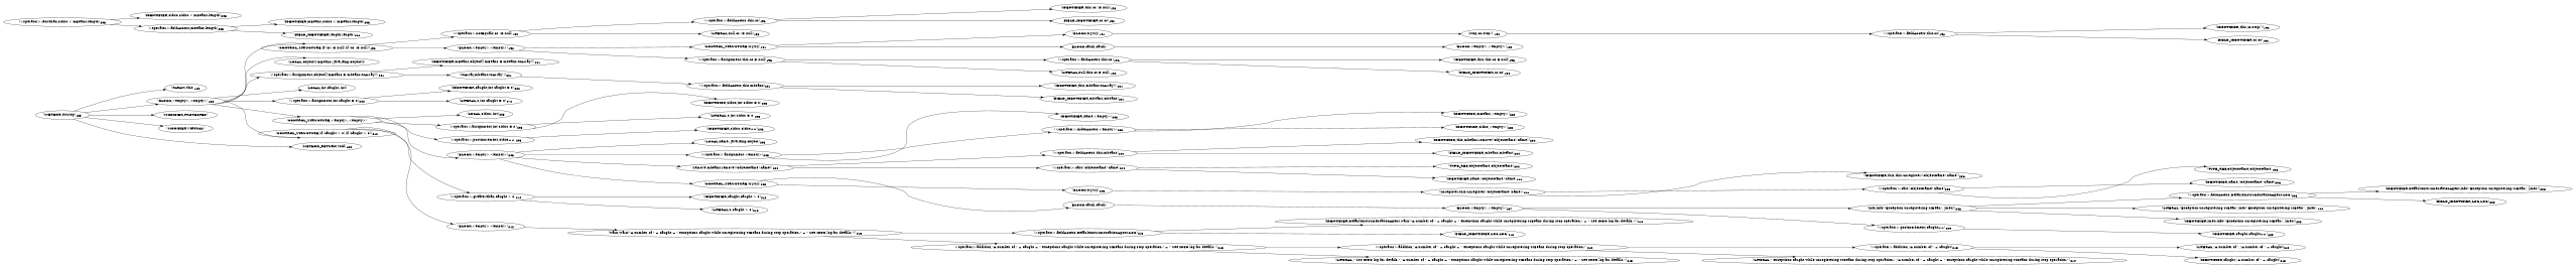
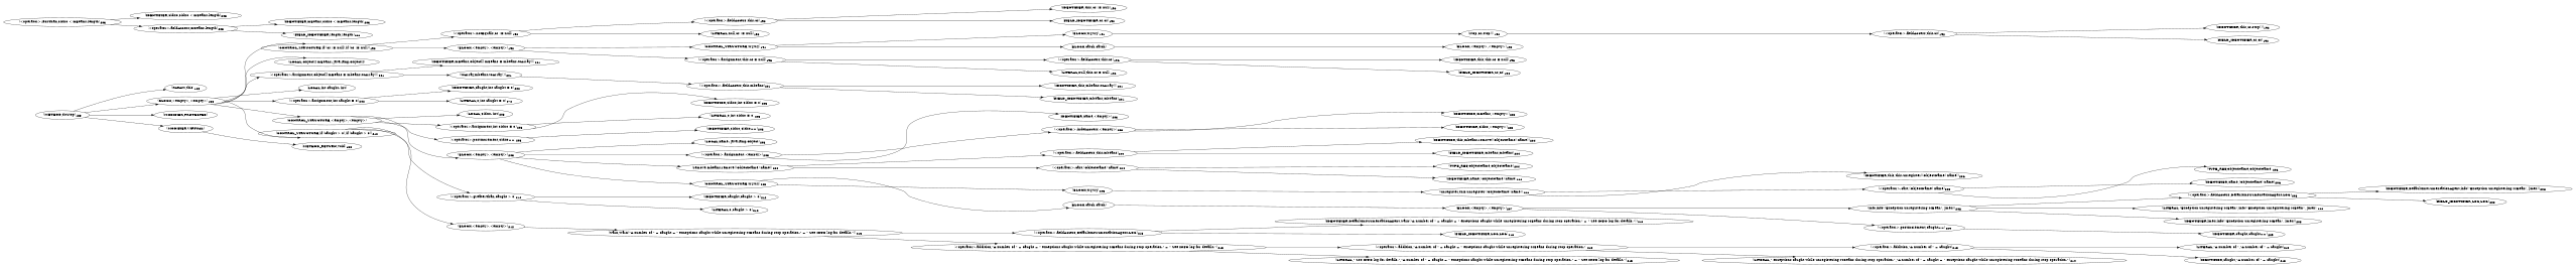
  digraph {
    rankdir=LR
    n1 [label=<(METHOD,doStop)<SUB>188</SUB>>]
    n2 [label=<(PARAM,this)<SUB>188</SUB>>]
    n3 [label=<(BLOCK,&lt;empty&gt;,&lt;empty&gt;)<SUB>188</SUB>>]
    n4 [label=<(MODIFIER,PROTECTED)>]
    n5 [label=<(MODIFIER,VIRTUAL)>]
    n6 [label=<(METHOD_RETURN,void)<SUB>188</SUB>>]
    n7 [label=<(CONTROL_STRUCTURE,if (cs != null),if (cs != null))<SUB>190</SUB>>]
    n8 [label=<(LOCAL,Object[] mBeans: java.lang.Object[])>]
    n9 [label=<(&lt;operator&gt;.assignment,Object[] mBeans = mbeans.toArray())<SUB>201</SUB>>]
    n10 [label=<(LOCAL,int caught: int)>]
    n11 [label=<(&lt;operator&gt;.assignment,int caught = 0)<SUB>202</SUB>>]
    n12 [label=<(CONTROL_STRUCTURE,&lt;empty&gt;,&lt;empty&gt;)>]
    n13 [label=<(CONTROL_STRUCTURE,if (caught &gt; 0),if (caught &gt; 0))<SUB>212</SUB>>]
    n14 [label=<(&lt;operator&gt;.notEquals,cs != null)<SUB>190</SUB>>]
    n15 [label=<(BLOCK,&lt;empty&gt;,&lt;empty&gt;)<SUB>190</SUB>>]
    n16 [label=<(IDENTIFIER,mBeans,Object[] mBeans = mbeans.toArray())<SUB>201</SUB>>]
    n17 [label=<(toArray,mbeans.toArray())<SUB>201</SUB>>]
    n18 [label=<(IDENTIFIER,caught,int caught = 0)<SUB>202</SUB>>]
    n19 [label=<(LITERAL,0,int caught = 0)<SUB>272</SUB>>]
    n20 [label=<(LOCAL,$idx0: int)<SUB>203</SUB>>]
    n21 [label=<(&lt;operator&gt;.assignment,int $idx0 = 0)<SUB>203</SUB>>]
    n22 [label=<(&lt;operator&gt;.postIncrement,$idx0++)<SUB>203</SUB>>]
    n23 [label=<(BLOCK,&lt;empty&gt;,&lt;empty&gt;)<SUB>203</SUB>>]
    n24 [label=<(&lt;operator&gt;.greaterThan,caught &gt; 0)<SUB>212</SUB>>]
    n25 [label=<(BLOCK,&lt;empty&gt;,&lt;empty&gt;)<SUB>212</SUB>>]
    n26 [label=<(&lt;operator&gt;.fieldAccess,this.cs)<SUB>190</SUB>>]
    n27 [label=<(LITERAL,null,cs != null)<SUB>190</SUB>>]
    n28 [label=<(CONTROL_STRUCTURE,try,try)<SUB>191</SUB>>]
    n29 [label=<(&lt;operator&gt;.assignment,this.cs = null)<SUB>196</SUB>>]
    n30 [label=<(IDENTIFIER,this,cs != null)<SUB>190</SUB>>]
    n31 [label=<(FIELD_IDENTIFIER,cs,cs)<SUB>190</SUB>>]
    n32 [label=<(BLOCK,try,try)<SUB>191</SUB>>]
    n33 [label=<(BLOCK,catch,catch)>]
    n34 [label=<(&lt;operator&gt;.fieldAccess,this.cs)<SUB>196</SUB>>]
    n35 [label=<(LITERAL,null,this.cs = null)<SUB>196</SUB>>]
    n36 [label=<(stop,cs.stop())<SUB>192</SUB>>]
    n37 [label=<(BLOCK,&lt;empty&gt;,&lt;empty&gt;)<SUB>193</SUB>>]
    n38 [label=<(&lt;operator&gt;.fieldAccess,this.cs)<SUB>192</SUB>>]
    n39 [label=<(IDENTIFIER,this,cs.stop())<SUB>192</SUB>>]
    n40 [label=<(FIELD_IDENTIFIER,cs,cs)<SUB>192</SUB>>]
    n41 [label=<(IDENTIFIER,this,this.cs = null)<SUB>196</SUB>>]
    n42 [label=<(FIELD_IDENTIFIER,cs,cs)<SUB>196</SUB>>]
    n43 [label=<(&lt;operator&gt;.fieldAccess,this.mbeans)<SUB>201</SUB>>]
    n44 [label=<(IDENTIFIER,this,mbeans.toArray())<SUB>201</SUB>>]
    n45 [label=<(FIELD_IDENTIFIER,mbeans,mbeans)<SUB>201</SUB>>]
    n46 [label=<(IDENTIFIER,$idx0,int $idx0 = 0)<SUB>203</SUB>>]
    n47 [label=<(LITERAL,0,int $idx0 = 0)<SUB>203</SUB>>]
    n48 [label=<(&lt;operator&gt;.lessThan,$idx0 &lt; mBeans.length)<SUB>203</SUB>>]
    n49 [label=<(IDENTIFIER,$idx0,$idx0 &lt; mBeans.length)<SUB>203</SUB>>]
    n50 [label=<(&lt;operator&gt;.fieldAccess,mBeans.length)<SUB>203</SUB>>]
    n51 [label=<(IDENTIFIER,$idx0,$idx0++)<SUB>203</SUB>>]
    n52 [label=<(LOCAL,name: java.lang.Object)<SUB>203</SUB>>]
    n53 [label=<(&lt;operator&gt;.assignment,&lt;empty&gt;)<SUB>203</SUB>>]
    n54 [label=<(remove,mbeans.remove((ObjectName) name))<SUB>204</SUB>>]
    n55 [label=<(CONTROL_STRUCTURE,try,try)<SUB>205</SUB>>]
    n56 [label=<(IDENTIFIER,mBeans,$idx0 &lt; mBeans.length)<SUB>203</SUB>>]
    n57 [label=<(FIELD_IDENTIFIER,length,length)<SUB>203</SUB>>]
    n58 [label=<(IDENTIFIER,name,&lt;empty&gt;)<SUB>203</SUB>>]
    n59 [label=<(&lt;operator&gt;.indexAccess,&lt;empty&gt;)<SUB>203</SUB>>]
    n60 [label=<(&lt;operator&gt;.fieldAccess,this.mbeans)<SUB>204</SUB>>]
    n61 [label=<(&lt;operator&gt;.cast,(ObjectName) name)<SUB>204</SUB>>]
    n62 [label=<(BLOCK,try,try)<SUB>205</SUB>>]
    n63 [label=<(BLOCK,catch,catch)>]
    n64 [label=<(IDENTIFIER,mBeans,&lt;empty&gt;)<SUB>203</SUB>>]
    n65 [label=<(IDENTIFIER,$idx0,&lt;empty&gt;)<SUB>203</SUB>>]
    n66 [label=<(IDENTIFIER,this,mbeans.remove((ObjectName) name))<SUB>204</SUB>>]
    n67 [label=<(FIELD_IDENTIFIER,mbeans,mbeans)<SUB>204</SUB>>]
    n68 [label=<(TYPE_REF,ObjectName,ObjectName)<SUB>204</SUB>>]
    n69 [label=<(IDENTIFIER,name,(ObjectName) name)<SUB>204</SUB>>]
    n70 [label=<(unregister,this.unregister((ObjectName) name))<SUB>206</SUB>>]
    n71 [label=<(BLOCK,&lt;empty&gt;,&lt;empty&gt;)<SUB>207</SUB>>]
    n72 [label=<(IDENTIFIER,this,this.unregister((ObjectName) name))<SUB>206</SUB>>]
    n73 [label=<(&lt;operator&gt;.cast,(ObjectName) name)<SUB>206</SUB>>]
    n74 [label=<(TYPE_REF,ObjectName,ObjectName)<SUB>206</SUB>>]
    n75 [label=<(IDENTIFIER,name,(ObjectName) name)<SUB>206</SUB>>]
    n76 [label=<(info,info(&quot;Exception unregistering MBean&quot;, jmex))<SUB>208</SUB>>]
    n77 [label=<(&lt;operator&gt;.postIncrement,caught++)<SUB>209</SUB>>]
    n78 [label=<(&lt;operator&gt;.fieldAccess,DefaultInstrumentationAgent.LOG)<SUB>208</SUB>>]
    n79 [label=<(LITERAL,&quot;Exception unregistering MBean&quot;,info(&quot;Exception unregistering MBean&quot;, jmex))<SUB>208</SUB>>]
    n80 [label=<(IDENTIFIER,jmex,info(&quot;Exception unregistering MBean&quot;, jmex))<SUB>208</SUB>>]
    n81 [label=<(IDENTIFIER,caught,caught++)<SUB>209</SUB>>]
    n82 [label=<(IDENTIFIER,DefaultInstrumentationAgent,info(&quot;Exception unregistering MBean&quot;, jmex))<SUB>208</SUB>>]
    n83 [label=<(FIELD_IDENTIFIER,LOG,LOG)<SUB>208</SUB>>]
    n84 [label=<(IDENTIFIER,caught,caught &gt; 0)<SUB>212</SUB>>]
    n85 [label=<(LITERAL,0,caught &gt; 0)<SUB>212</SUB>>]
    n86 [label=<(warn,warn(&quot;A number of &quot; + caught + &quot; exceptions caught while unregistering MBeans during stop operation.&quot; + &quot; See INFO log for details.&quot;))<SUB>213</SUB>>]
    n87 [label=<(&lt;operator&gt;.fieldAccess,DefaultInstrumentationAgent.LOG)<SUB>213</SUB>>]
    n88 [label=<(&lt;operator&gt;.addition,&quot;A number of &quot; + caught + &quot; exceptions caught while unregistering MBeans during stop operation.&quot; + &quot; See INFO log for details.&quot;)<SUB>213</SUB>>]
    n89 [label=<(IDENTIFIER,DefaultInstrumentationAgent,warn(&quot;A number of &quot; + caught + &quot; exceptions caught while unregistering MBeans during stop operation.&quot; + &quot; See INFO log for details.&quot;))<SUB>213</SUB>>]
    n90 [label=<(FIELD_IDENTIFIER,LOG,LOG)<SUB>213</SUB>>]
    n91 [label=<(&lt;operator&gt;.addition,&quot;A number of &quot; + caught + &quot; exceptions caught while unregistering MBeans during stop operation.&quot;)<SUB>213</SUB>>]
    n92 [label=<(LITERAL,&quot; See INFO log for details.&quot;,&quot;A number of &quot; + caught + &quot; exceptions caught while unregistering MBeans during stop operation.&quot; + &quot; See INFO log for details.&quot;)<SUB>215</SUB>>]
    n93 [label=<(&lt;operator&gt;.addition,&quot;A number of &quot; + caught)<SUB>213</SUB>>]
    n94 [label=<(LITERAL,&quot; exceptions caught while unregistering MBeans during stop operation.&quot;,&quot;A number of &quot; + caught + &quot; exceptions caught while unregistering MBeans during stop operation.&quot;)<SUB>214</SUB>>]
    n95 [label=<(LITERAL,&quot;A number of &quot;,&quot;A number of &quot; + caught)<SUB>213</SUB>>]
    n96 [label=<(IDENTIFIER,caught,&quot;A number of &quot; + caught)<SUB>213</SUB>>]
    n1 -> n2
    n1 -> n3
    n1 -> n4
    n1 -> n5
-   n1 -> n6
+   n5 -> n6
    n3 -> n7
    n3 -> n8
    n3 -> n9
    n3 -> n10
    n3 -> n11
    n3 -> n12
    n3 -> n13
    n7 -> n14
    n7 -> n15
    n9 -> n16
    n9 -> n17
    n11 -> n18
    n11 -> n19
    n12 -> n20
    n12 -> n21
    n12 -> n22
    n12 -> n23
    n13 -> n24
    n13 -> n25
    n14 -> n26
    n14 -> n27
    n15 -> n28
    n15 -> n29
    n17 -> n43
    n21 -> n46
    n21 -> n47
    n22 -> n51
    n23 -> n52
    n23 -> n53
    n23 -> n54
    n23 -> n55
    n24 -> n84
    n24 -> n85
    n25 -> n86
    n26 -> n30
    n26 -> n31
    n28 -> n32
    n28 -> n33
    n29 -> n34
    n29 -> n35
    n32 -> n36
    n33 -> n37
    n34 -> n41
    n34 -> n42
    n36 -> n38
    n38 -> n39
    n38 -> n40
    n43 -> n44
    n43 -> n45
    n48 -> n49
    n48 -> n50
    n50 -> n56
    n50 -> n57
    n53 -> n58
    n53 -> n59
    n54 -> n60
    n54 -> n61
    n55 -> n62
    n55 -> n63
    n59 -> n64
    n59 -> n65
    n60 -> n66
    n60 -> n67
    n61 -> n68
    n61 -> n69
    n62 -> n70
    n63 -> n71
    n70 -> n72
    n70 -> n73
    n71 -> n76
    n71 -> n77
    n73 -> n74
    n73 -> n75
    n76 -> n78
    n76 -> n79
    n76 -> n80
    n77 -> n81
    n78 -> n82
    n78 -> n83
    n86 -> n87
    n86 -> n88
    n87 -> n89
    n87 -> n90
    n88 -> n91
    n88 -> n92
    n91 -> n93
    n91 -> n94
    n93 -> n95
    n93 -> n96
  }
